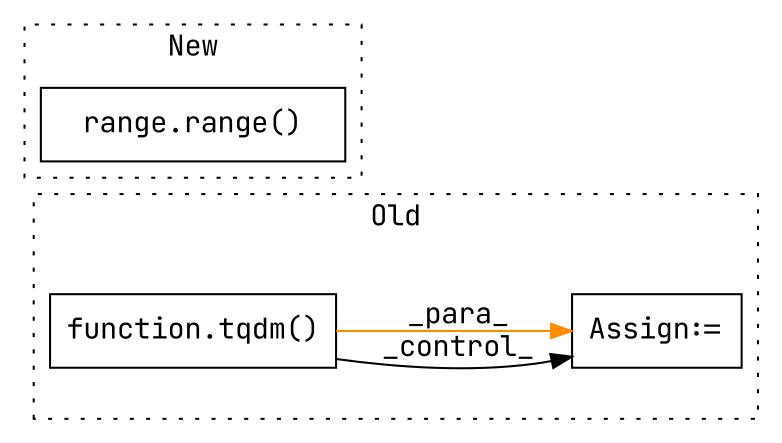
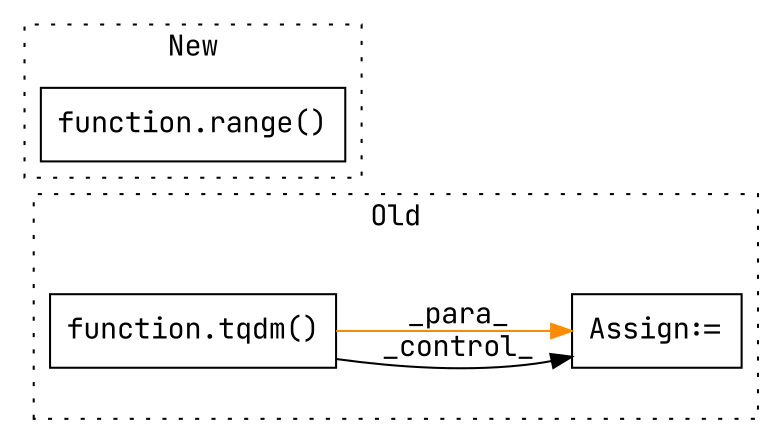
  digraph {
    rankdir=LR
    fontname="JetBrains Mono"
    node [a=75 shape=box fontname="JetBrains Mono"]
    edge [fontname="JetBrains Mono"]
    n1 [l="5,1" label="function.tqdm()" s="961,977"]
    n2 [a=68 l=3 label="Assign:=" s=2510]
-   n3 [l="6,1" label="range.range()" s="2107,2128"]
+   n3 [l="6,1" label="function.range()" s="2107,2128"]
    subgraph cluster_1 {
      label=Old
      style=dotted
      n1
      n2
    }
    subgraph cluster_2 {
      label=New
      style=dotted
      n3
    }
    n1 -> n2 [label=_control_ color=black]
    n1 -> n2 [label=_para_ color=darkorange]
  }
